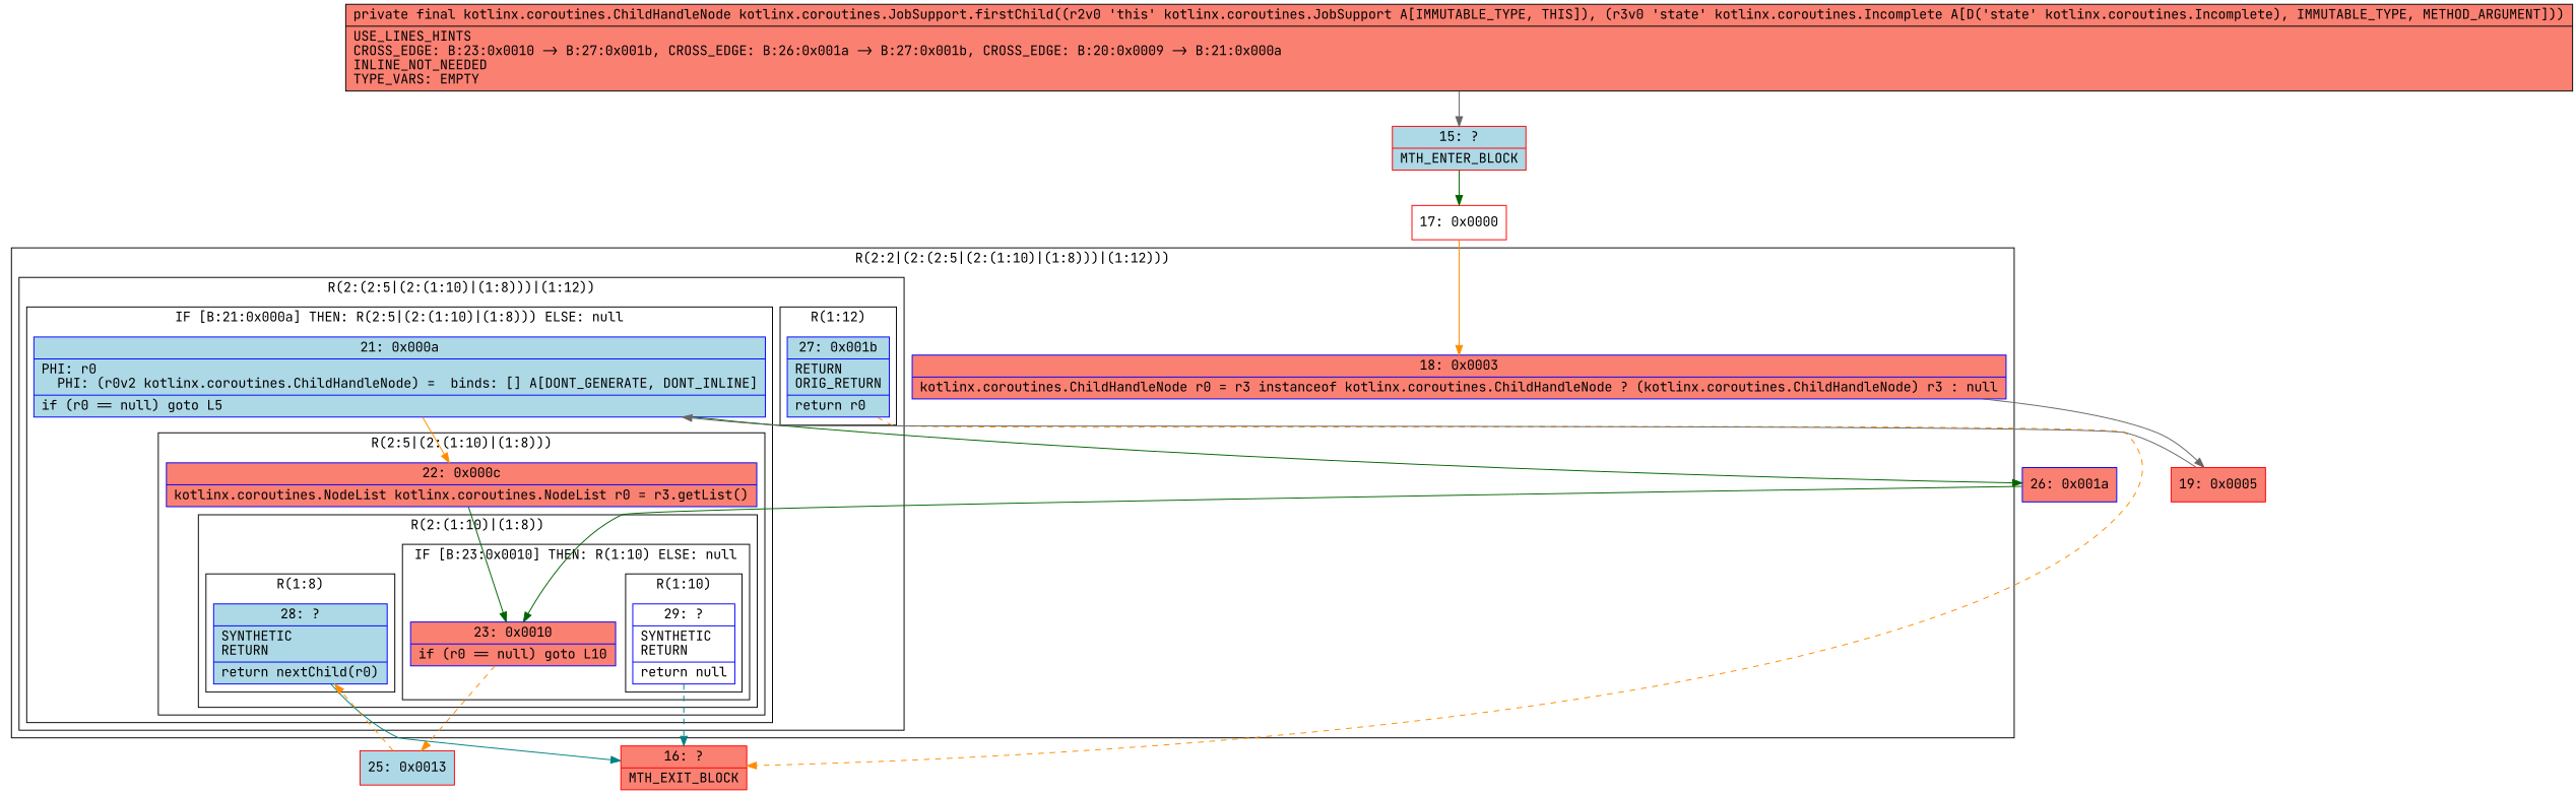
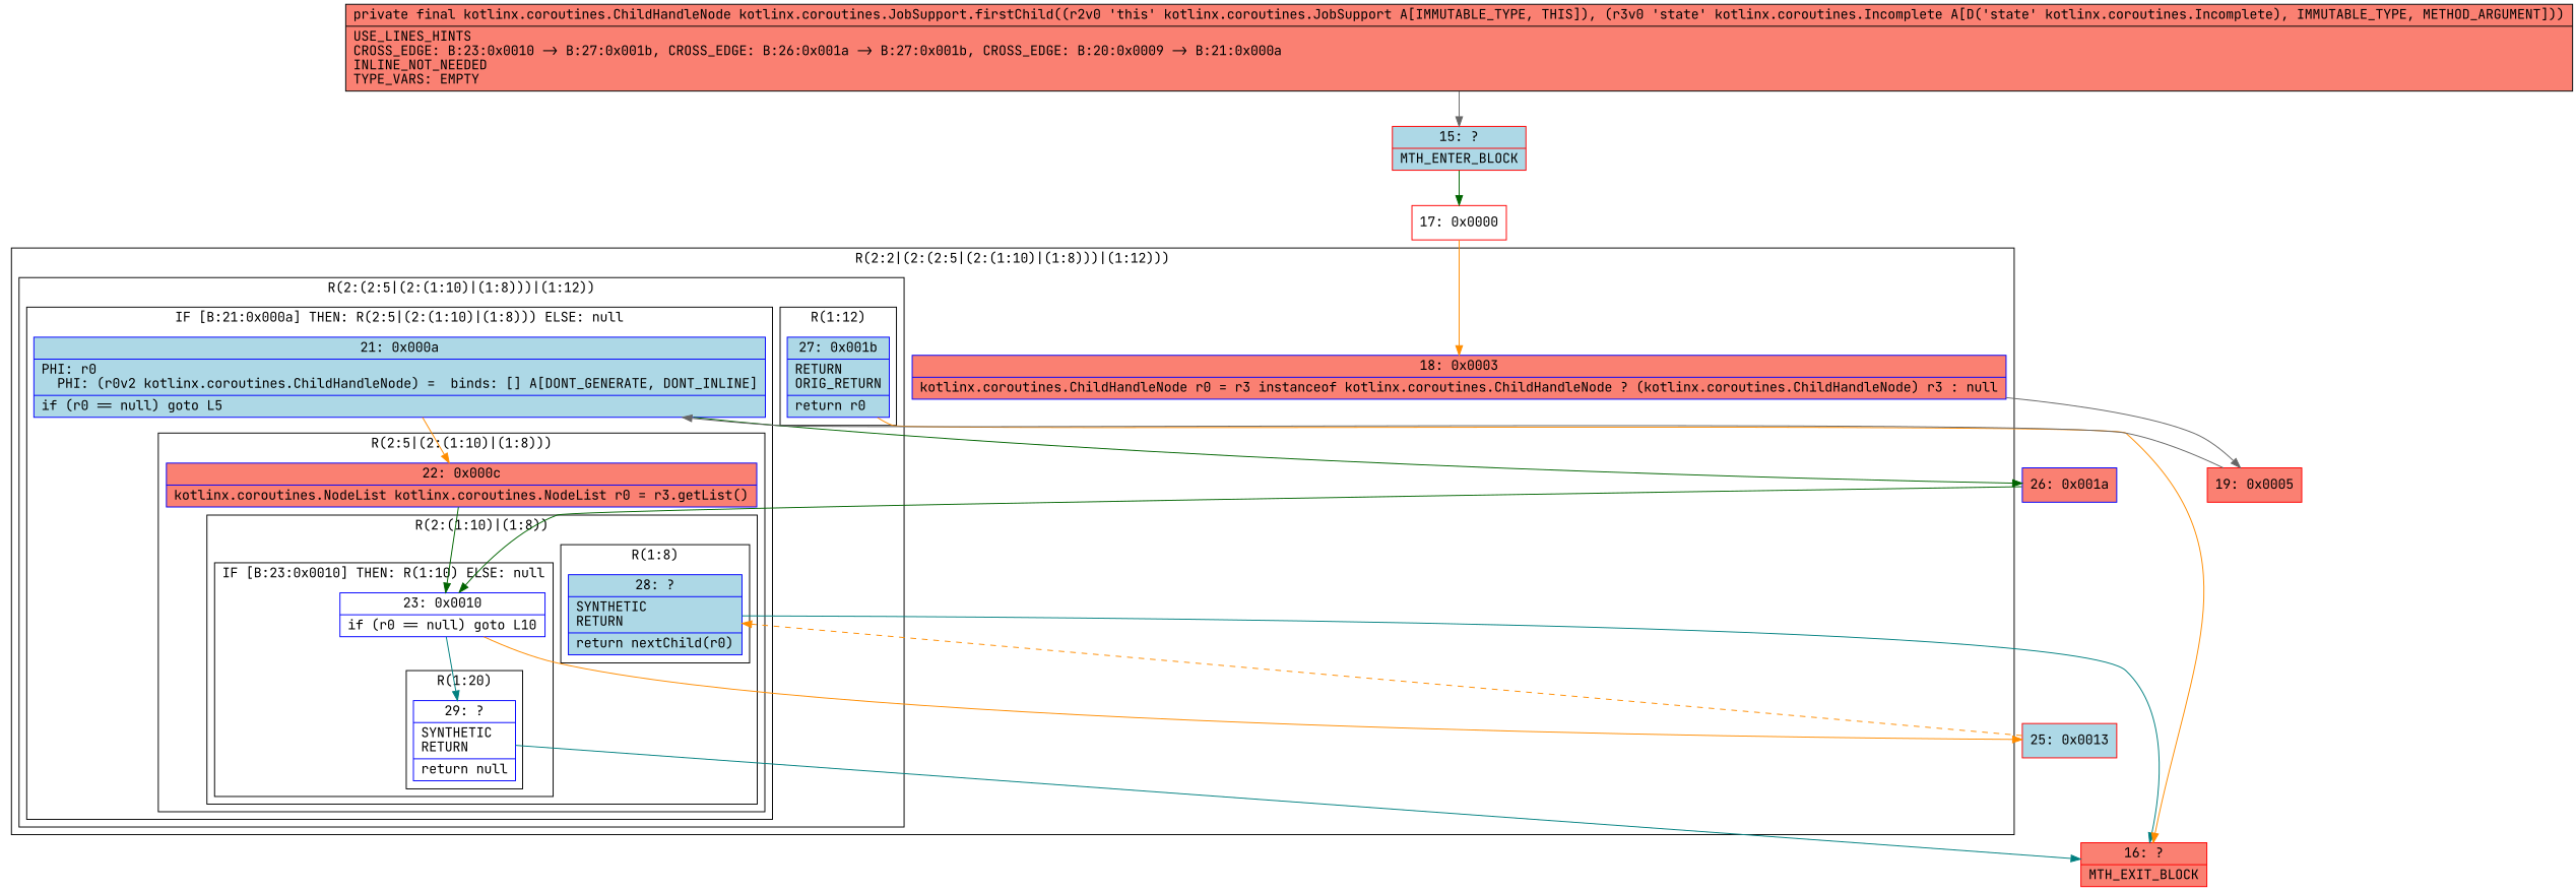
  digraph {
    fontname="JetBrains Mono"
    node [color=blue fillcolor=salmon fontname="JetBrains Mono" shape=record style=filled]
    edge [color=darkorange fontname="JetBrains Mono"]
    n1 [fillcolor=white label="{29\:\ ?|SYNTHETIC\lRETURN\l|return null\l}"]
-   n2 [label="{23\:\ 0x0010|if (r0 == null) goto L10\l}"]
+   n2 [fillcolor=white label="{23\:\ 0x0010|if (r0 == null) goto L10\l}"]
    n3 [fillcolor=lightblue label="{28\:\ ?|SYNTHETIC\lRETURN\l|return nextChild(r0)\l}"]
    n4 [label="{22\:\ 0x000c|kotlinx.coroutines.NodeList kotlinx.coroutines.NodeList r0 = r3.getList()\l}"]
    n5 [fillcolor=lightblue label="{21\:\ 0x000a|PHI: r0 \l  PHI: (r0v2 kotlinx.coroutines.ChildHandleNode) =  binds: [] A[DONT_GENERATE, DONT_INLINE]\l|if (r0 == null) goto L5\l}"]
    n6 [fillcolor=lightblue label="{27\:\ 0x001b|RETURN\lORIG_RETURN\l|return r0\l}"]
    n7 [label="{18\:\ 0x0003|kotlinx.coroutines.ChildHandleNode r0 = r3 instanceof kotlinx.coroutines.ChildHandleNode ? (kotlinx.coroutines.ChildHandleNode) r3 : null\l}"]
    n8 [color=red label="{16\:\ ?|MTH_EXIT_BLOCK\l}"]
    n9 [color=red fillcolor=lightblue label="{25\:\ 0x0013}"]
    n10 [label="{26\:\ 0x001a}"]
    n11 [color=red label="{19\:\ 0x0005}"]
    n12 [color=red fillcolor=lightblue label="{15\:\ ?|MTH_ENTER_BLOCK\l}"]
    n13 [color=red fillcolor=white label="{17\:\ 0x0000}"]
    n14 [label="{private final kotlinx.coroutines.ChildHandleNode kotlinx.coroutines.JobSupport.firstChild((r2v0 'this' kotlinx.coroutines.JobSupport A[IMMUTABLE_TYPE, THIS]), (r3v0 'state' kotlinx.coroutines.Incomplete A[D('state' kotlinx.coroutines.Incomplete), IMMUTABLE_TYPE, METHOD_ARGUMENT]))  | USE_LINES_HINTS\lCROSS_EDGE: B:23:0x0010 \-\> B:27:0x001b, CROSS_EDGE: B:26:0x001a \-\> B:27:0x001b, CROSS_EDGE: B:20:0x0009 \-\> B:21:0x000a\lINLINE_NOT_NEEDED\lTYPE_VARS: EMPTY\l}" color=""]
    subgraph cluster_1 {
      label="R(2:2|(2:(2:5|(2:(1:10)|(1:8)))|(1:12)))"
      n7
      subgraph cluster_2 {
        label="R(2:(2:5|(2:(1:10)|(1:8)))|(1:12))"
        subgraph cluster_3 {
          label="IF [B:21:0x000a] THEN: R(2:5|(2:(1:10)|(1:8))) ELSE: null"
          n5
          subgraph cluster_4 {
            label="R(2:5|(2:(1:10)|(1:8)))"
            n4
            subgraph cluster_5 {
              label="R(2:(1:10)|(1:8))"
              subgraph cluster_6 {
                label="IF [B:23:0x0010] THEN: R(1:10) ELSE: null"
                n2
                subgraph cluster_7 {
-                 label="R(1:10)"
+                 label="R(1:20)"
                  n1
                }
              }
              subgraph cluster_8 {
                label="R(1:8)"
                n3
              }
            }
          }
        }
        subgraph cluster_9 {
          label="R(1:12)"
          n6
        }
      }
    }
-   n1 -> n8 [color=teal style=dashed]
-   n2 -> n9 [style=dashed]
+   n1 -> n8 [color=teal]
+   n2 -> n1 [color=teal]
+   n2 -> n9 [style=solid]
    n3 -> n8 [color=teal]
    n4 -> n2 [color=darkgreen]
    n5 -> n4
    n5 -> n10 [color=darkgreen style=solid]
-   n6 -> n8 [style=dashed]
+   n6 -> n8
    n7 -> n11 [color=gray40]
    n9 -> n3 [style=dashed]
    n10 -> n2 [color=darkgreen]
    n11 -> n5 [color=gray40]
    n12 -> n13 [color=darkgreen]
    n13 -> n7
    n14 -> n12 [color=gray40]
  }
